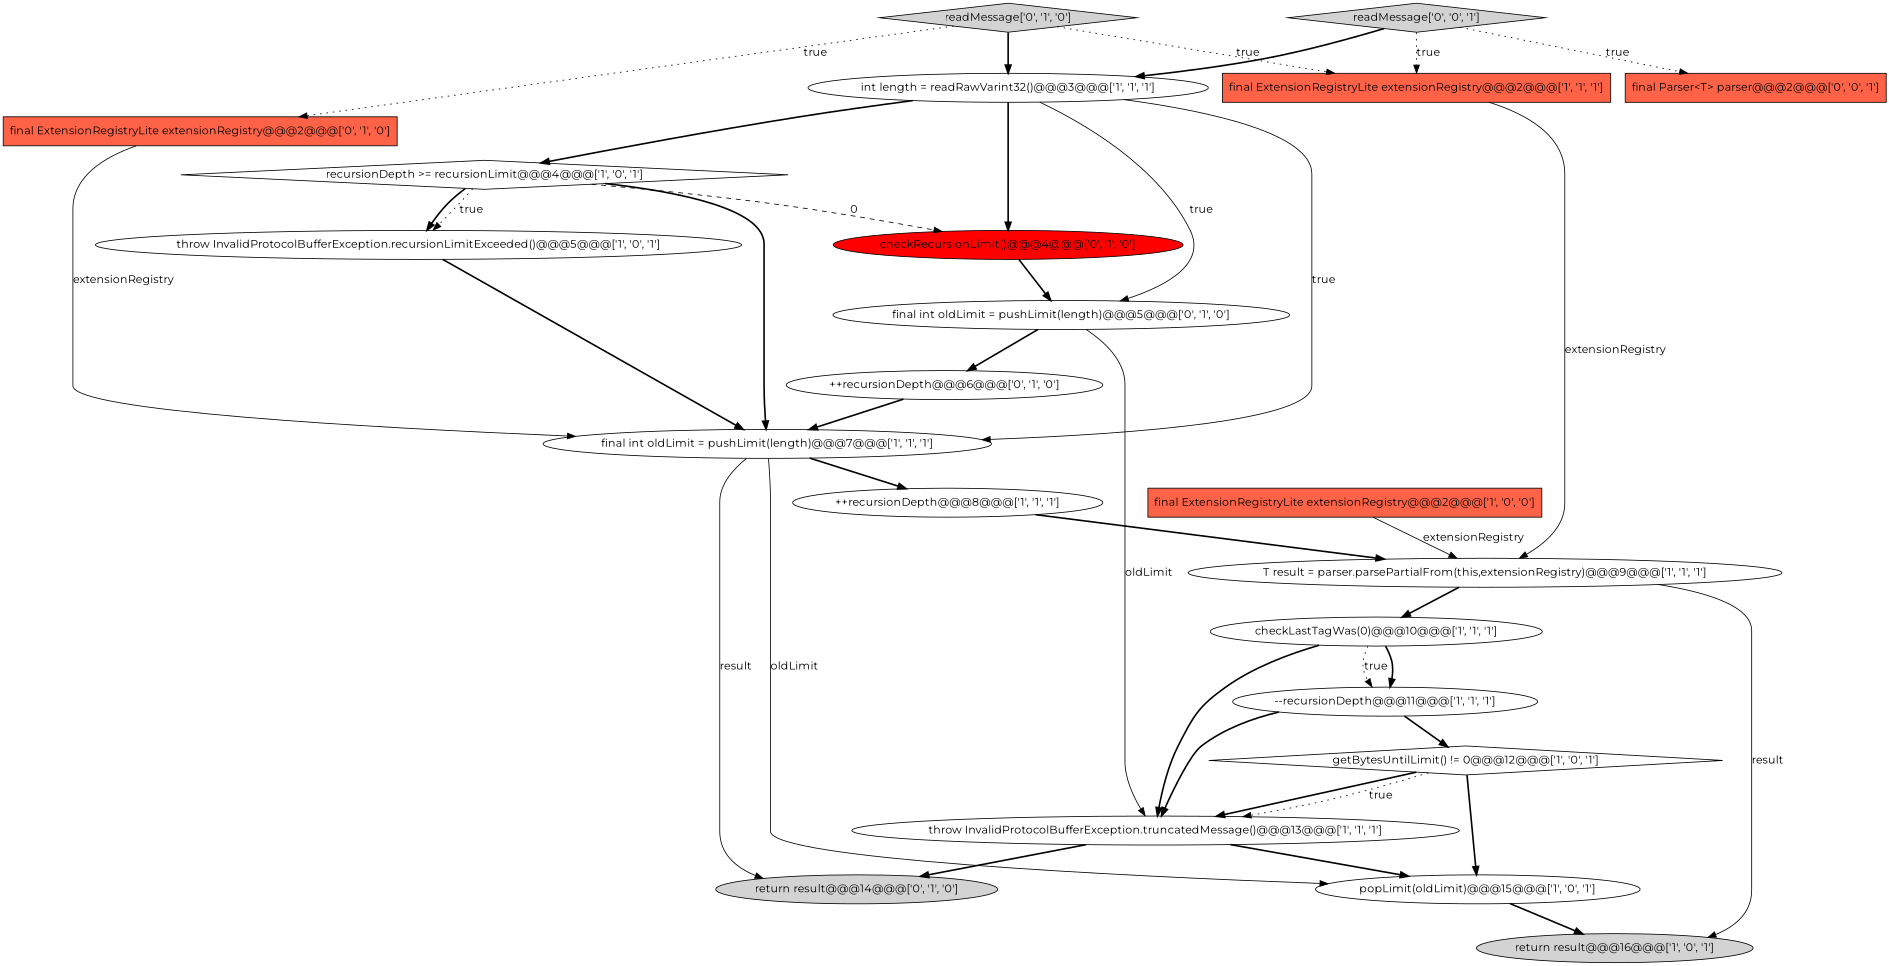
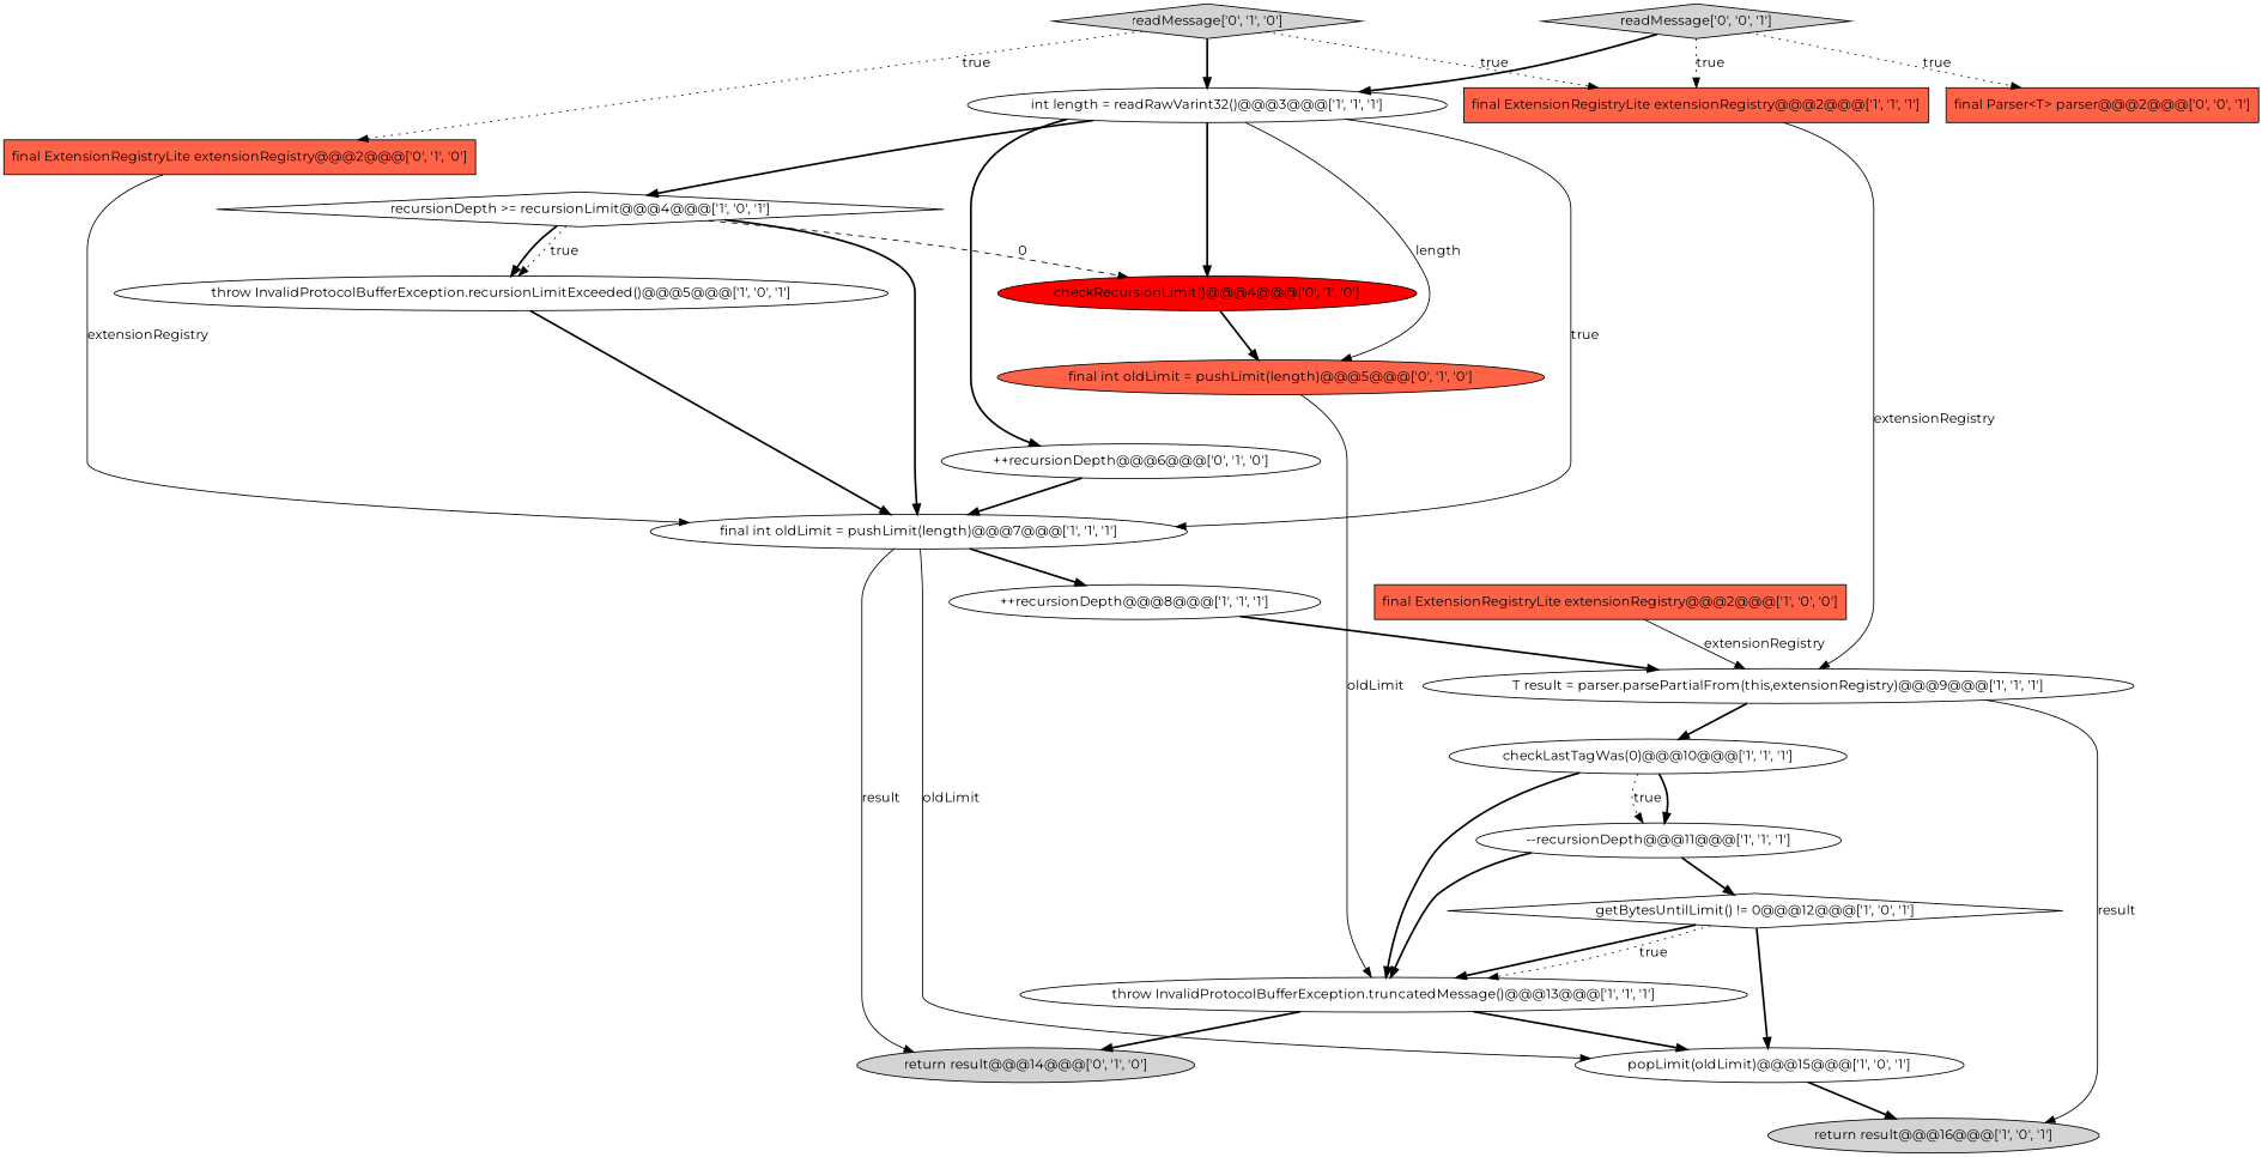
  digraph {
    fontname=Montserrat
    node [fillcolor=white fontname=Montserrat shape=ellipse style=filled]
    edge [fontname=Montserrat style=bold]
    n1 [label="final int oldLimit = pushLimit(length)@@@7@@@['1', '1', '1']"]
    n2 [fillcolor=lightgray label="return result@@@14@@@['0', '1', '0']"]
    n3 [label="popLimit(oldLimit)@@@15@@@['1', '0', '1']"]
    n4 [label="++recursionDepth@@@8@@@['1', '1', '1']"]
    n5 [fillcolor=lightgray label="return result@@@16@@@['1', '0', '1']"]
    n6 [label="T result = parser.parsePartialFrom(this,extensionRegistry)@@@9@@@['1', '1', '1']"]
    n7 [label="checkLastTagWas(0)@@@10@@@['1', '1', '1']"]
    n8 [label="throw InvalidProtocolBufferException.truncatedMessage()@@@13@@@['1', '1', '1']"]
    n9 [label="--recursionDepth@@@11@@@['1', '1', '1']"]
    n10 [label="getBytesUntilLimit() != 0@@@12@@@['1', '0', '1']" shape=diamond]
    n11 [fillcolor=red label="checkRecursionLimit()@@@4@@@['0', '1', '0']"]
-   n12 [label="final int oldLimit = pushLimit(length)@@@5@@@['0', '1', '0']"]
+   n12 [fillcolor=tomato label="final int oldLimit = pushLimit(length)@@@5@@@['0', '1', '0']"]
    n13 [label="++recursionDepth@@@6@@@['0', '1', '0']"]
    n14 [fillcolor=tomato label="final ExtensionRegistryLite extensionRegistry@@@2@@@['1', '1', '1']" shape=box]
    n15 [fillcolor=lightgray label="readMessage['0', '1', '0']" shape=diamond]
    n16 [fillcolor=tomato label="final ExtensionRegistryLite extensionRegistry@@@2@@@['0', '1', '0']" shape=box]
    n17 [label="int length = readRawVarint32()@@@3@@@['1', '1', '1']"]
    n18 [label="recursionDepth >= recursionLimit@@@4@@@['1', '0', '1']" shape=diamond]
    n19 [label="throw InvalidProtocolBufferException.recursionLimitExceeded()@@@5@@@['1', '0', '1']"]
    n20 [fillcolor=tomato label="final ExtensionRegistryLite extensionRegistry@@@2@@@['1', '0', '0']" shape=box]
    n21 [fillcolor=tomato label="final Parser<T> parser@@@2@@@['0', '0', '1']" shape=box]
    n22 [fillcolor=lightgray label="readMessage['0', '0', '1']" shape=diamond]
    n1 -> n2 [label=result style=solid]
    n1 -> n3 [label=oldLimit style=solid]
    n1 -> n4
    n3 -> n5
    n4 -> n6
    n6 -> n5 [label=result style=solid]
    n6 -> n7
    n7 -> n8
    n7 -> n9
    n7 -> n9 [label=true style=dotted]
    n8 -> n2
    n8 -> n3
    n9 -> n8
    n9 -> n10
    n10 -> n3
    n10 -> n8
    n10 -> n8 [label=true style=dotted]
    n11 -> n12
    n12 -> n8 [label=oldLimit style=solid]
-   n12 -> n13
+   n17 -> n13
    n13 -> n1
    n14 -> n6 [label=extensionRegistry style=solid]
    n15 -> n14 [label=true style=dotted]
    n15 -> n16 [label=true style=dotted]
    n15 -> n17
    n16 -> n1 [label=extensionRegistry style=solid]
    n17 -> n1 [label=true style=solid]
    n17 -> n11
-   n17 -> n12 [label=true style=solid]
+   n17 -> n12 [label=length style=solid]
    n17 -> n18
    n18 -> n1
    n18 -> n11 [label=0 style=dashed]
    n18 -> n19
    n18 -> n19 [label=true style=dotted]
    n19 -> n1
    n20 -> n6 [label=extensionRegistry style=solid]
    n22 -> n14 [label=true style=dotted]
    n22 -> n17
    n22 -> n21 [label=true style=dotted]
  }
